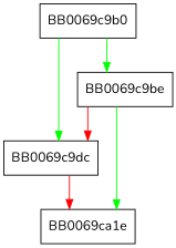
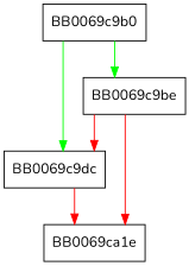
  digraph {
    fontname=Nunito
    splines=ortho
    node [fontname=Nunito shape=box]
    edge [color=green fontname=Nunito]
    BB0069c9b0
    BB0069c9be
    BB0069c9dc
    BB0069ca1e
    BB0069c9b0 -> BB0069c9be
    BB0069c9b0 -> BB0069c9dc
    BB0069c9be -> BB0069c9dc [color=red]
-   BB0069c9be -> BB0069ca1e
+   BB0069c9be -> BB0069ca1e [color=red]
    BB0069c9dc -> BB0069ca1e [color=red]
  }
